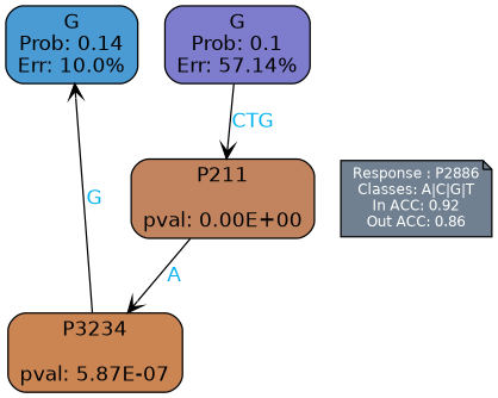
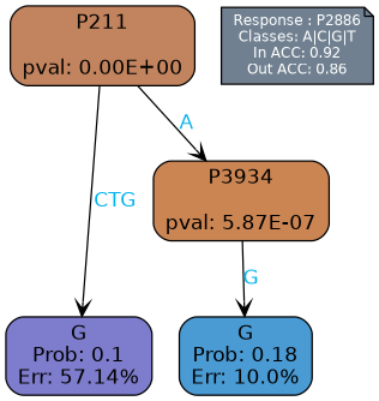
  digraph {
    ranksep=equally
    splines=polylines
    node [color=black fontname=helvetica shape=box style="filled, rounded"]
    edge [arrowhead=vee fontcolor=deepskyblue2 fontname=helvetica]
-   n1 [fillcolor="#4a9ad3" label="G\nProb: 0.14\nErr: 10.0%"]
+   n1 [fillcolor="#4a9ad3" label="G\nProb: 0.18\nErr: 10.0%"]
    n2 [fillcolor="#7e7ccc" label="G\nProb: 0.1\nErr: 57.14%"]
    n3 [align=left fillcolor=slategray fontcolor=white fontsize=10 label="Response : P2886\nClasses: A|C|G|T\nIn ACC: 0.92\nOut ACC: 0.86\n" shape=note style=filled]
    n4 [fillcolor="#c2845f" label="P211\n\npval: 0.00E+00"]
-   n5 [fillcolor="#ca8553" label="P3234\n\npval: 5.87E-07"]
+   n5 [fillcolor="#ca8553" label="P3934\n\npval: 5.87E-07"]
    subgraph sub_1 {
      rank=same
      n1
      n2
    }
    subgraph sub_2 {
      rank=same
      n3
      n4
    }
-   n2 -> n4 [label=CTG]
+   n4 -> n2 [label=CTG]
    n4 -> n5 [label=A]
    n5 -> n1 [label=G]
  }
